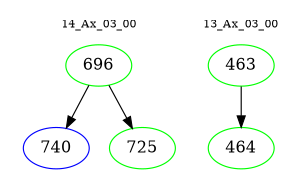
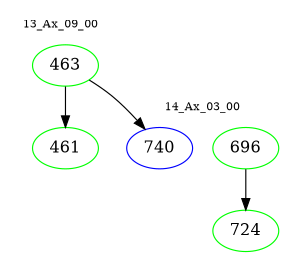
  digraph {
    node [color=green]
    edge [color=black]
    n1 [label=696]
    n2 [color=blue label=740]
-   n3 [label=725]
+   n3 [label=724]
    n4 [label=463]
-   n5 [label=464]
+   n5 [label=461]
    subgraph cluster_1 {
      color=white
      fontsize=10
      label="14_Ax_03_00"
      n1
      n2
      n3
    }
    subgraph cluster_2 {
      color=white
      fontsize=10
-     label="13_Ax_03_00"
+     label="13_Ax_09_00"
      n4
      n5
    }
-   n1 -> n2
+   n4 -> n2
    n1 -> n3
    n4 -> n5
  }
